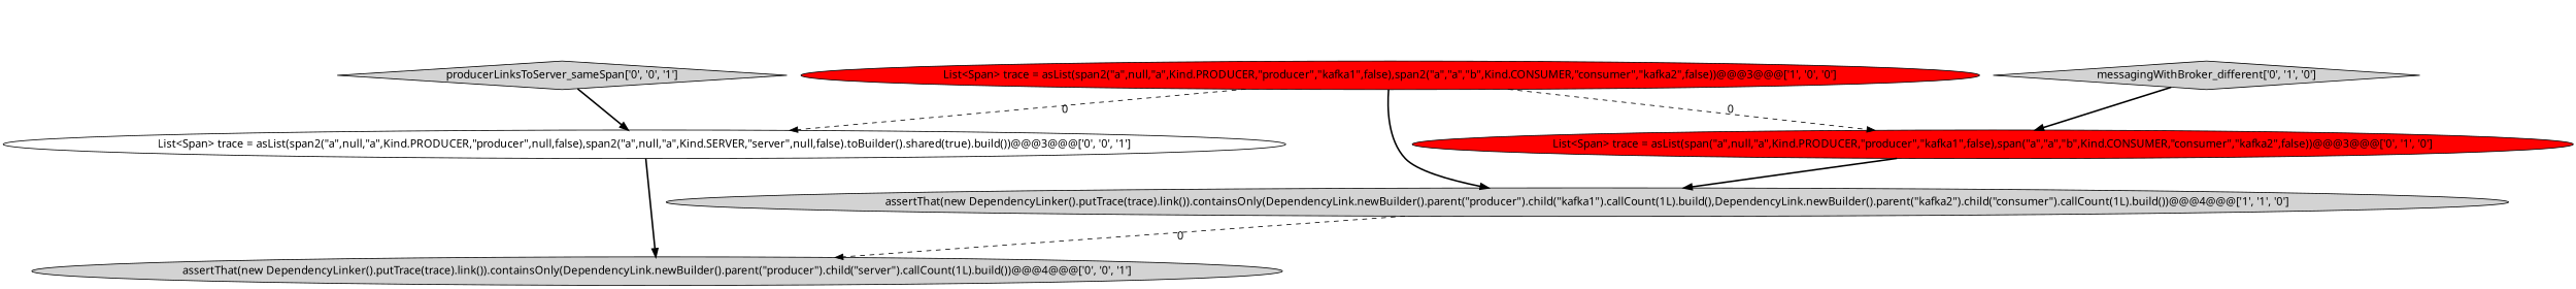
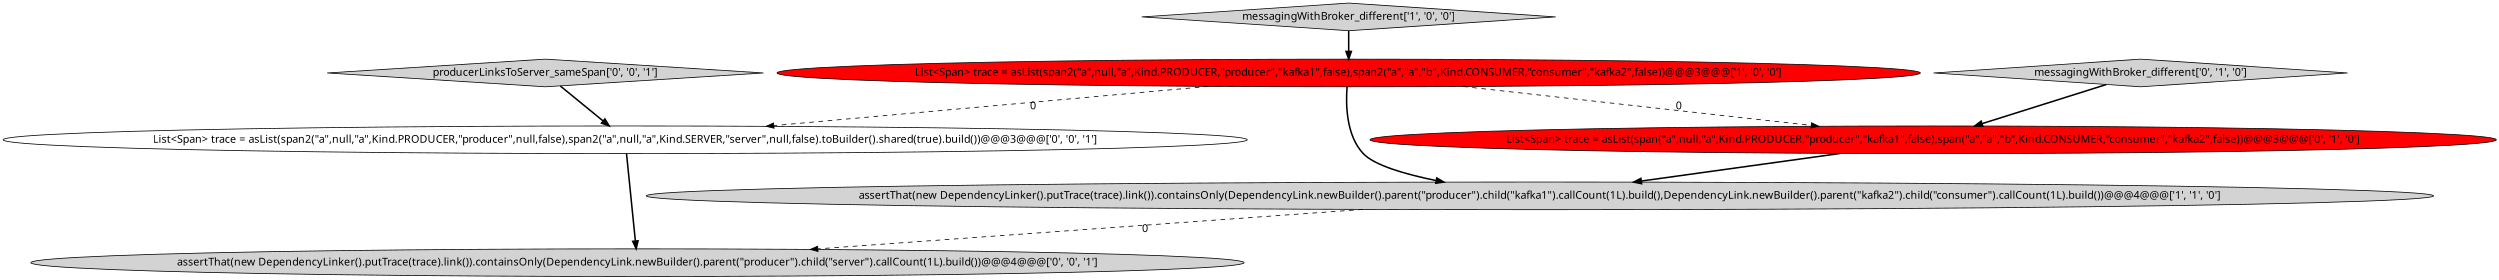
  digraph {
    fontname="Noto Sans"
    node [fillcolor=lightgray shape=ellipse style=filled fontname="Noto Sans"]
    edge [style=bold fontname="Noto Sans"]
    n1 [fillcolor=red label="List<Span> trace = asList(span2(\"a\",null,\"a\",Kind.PRODUCER,\"producer\",\"kafka1\",false),span2(\"a\",\"a\",\"b\",Kind.CONSUMER,\"consumer\",\"kafka2\",false))@@@3@@@['1', '0', '0']"]
    n2 [fillcolor=red label="List<Span> trace = asList(span(\"a\",null,\"a\",Kind.PRODUCER,\"producer\",\"kafka1\",false),span(\"a\",\"a\",\"b\",Kind.CONSUMER,\"consumer\",\"kafka2\",false))@@@3@@@['0', '1', '0']"]
    n3 [fillcolor=white label="List<Span> trace = asList(span2(\"a\",null,\"a\",Kind.PRODUCER,\"producer\",null,false),span2(\"a\",null,\"a\",Kind.SERVER,\"server\",null,false).toBuilder().shared(true).build())@@@3@@@['0', '0', '1']"]
    n4 [label="assertThat(new DependencyLinker().putTrace(trace).link()).containsOnly(DependencyLink.newBuilder().parent(\"producer\").child(\"kafka1\").callCount(1L).build(),DependencyLink.newBuilder().parent(\"kafka2\").child(\"consumer\").callCount(1L).build())@@@4@@@['1', '1', '0']"]
    n5 [label="producerLinksToServer_sameSpan['0', '0', '1']" shape=diamond]
+   n6 [label="messagingWithBroker_different['1', '0', '0']" shape=diamond]
    n7 [label="assertThat(new DependencyLinker().putTrace(trace).link()).containsOnly(DependencyLink.newBuilder().parent(\"producer\").child(\"server\").callCount(1L).build())@@@4@@@['0', '0', '1']"]
    n8 [label="messagingWithBroker_different['0', '1', '0']" shape=diamond]
    n1 -> n2 [label=0 style=dashed]
    n1 -> n3 [label=0 style=dashed]
    n1 -> n4
    n2 -> n4
    n3 -> n7
    n4 -> n7 [label=0 style=dashed]
    n5 -> n3
+   n6 -> n1
    n8 -> n2
  }
